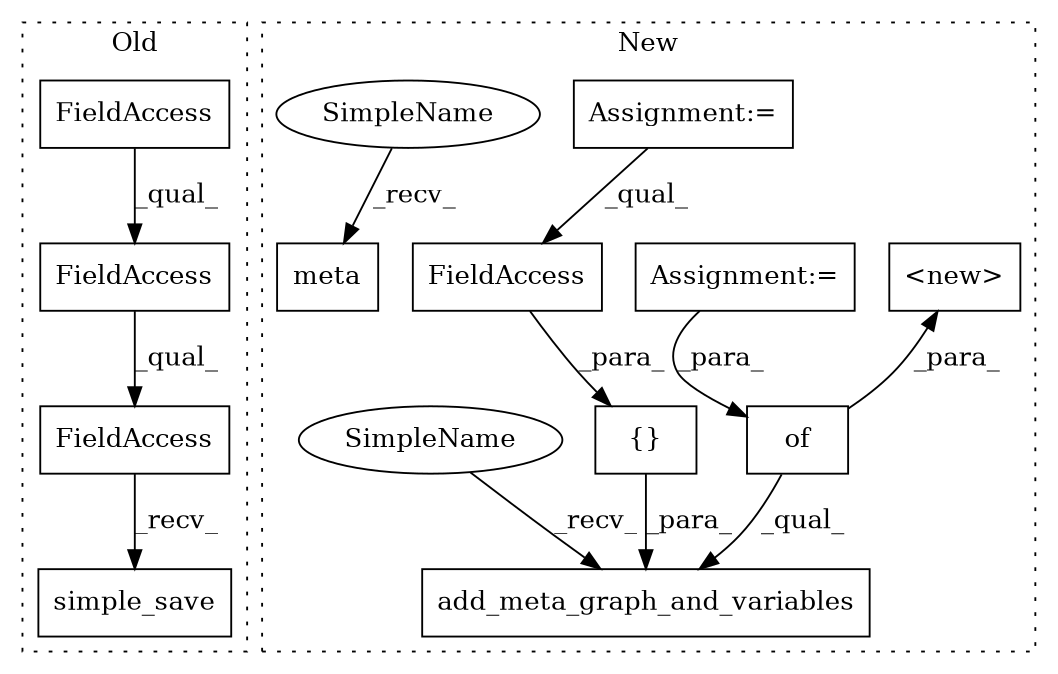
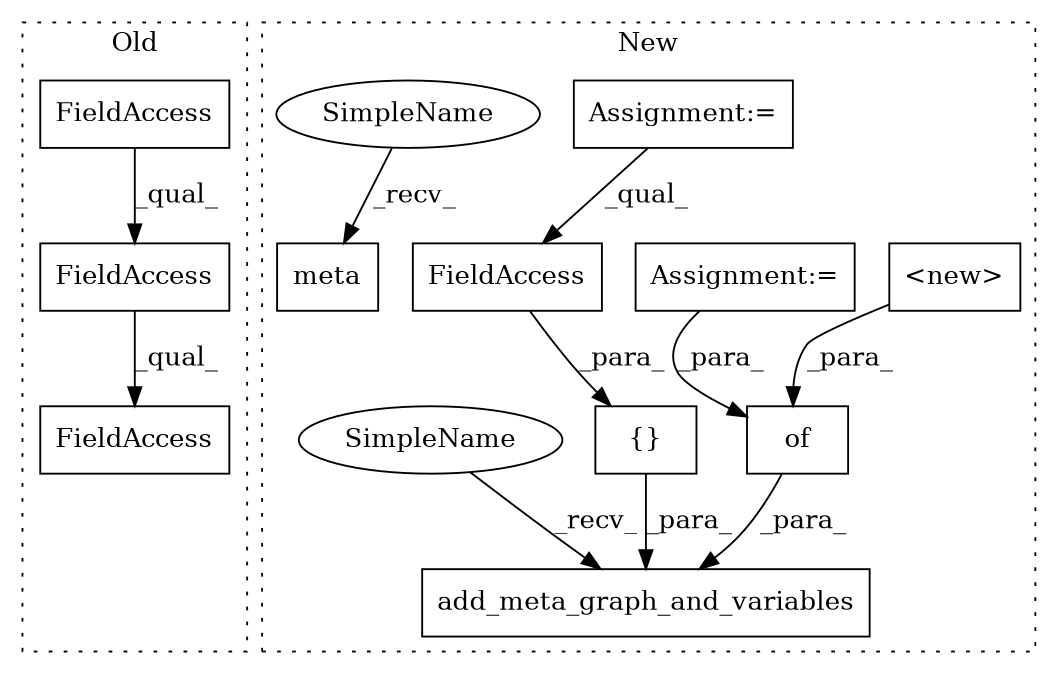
  digraph {
    node [a=32 l=7 s=2436 shape=box]
-   n1 [l="12,1" label=simple_save s="2492,2586"]
    n2 [a=22 l=55 label=FieldAccess]
    n3 [a=22 l=49 label=FieldAccess]
    n4 [a=22 l=37 label=FieldAccess]
    n5 [a=14 l=59 label="<new>" s=3147]
    n6 [l="29,1" label=add_meta_graph_and_variables s="3073,3217"]
    n7 [a=4 l="1,1" label="{}" s="3116,3138"]
    n8 [a=22 l=21 label=FieldAccess s=3117]
    n9 [l="3,1" label=of s="3144,3216"]
    n10 [l=6 label=meta s=3234]
    n11 [a=7 l=1 label="Assignment:=" s=2907]
    n12 [a=7 l=13 label="Assignment:=" s=2717]
    n13 [a=42 label=SimpleName s=3065 shape=ellipse]
    n14 [a=42 label=SimpleName s=3226 shape=ellipse]
    subgraph cluster_1 {
      label=Old
      style=dotted
-     n1
      n2
      n3
      n4
    }
    subgraph cluster_2 {
      label=New
      style=dotted
      n5
      n6
      n7
      n8
      n9
      n10
      n11
      n12
      n13
      n14
    }
-   n2 -> n1 [label=_recv_]
    n3 -> n2 [label=_qual_]
    n4 -> n3 [label=_qual_]
-   n9 -> n5 [label=_para_]
+   n5 -> n9 [label=_para_]
    n7 -> n6 [label=_para_]
    n8 -> n7 [label=_para_]
-   n9 -> n6 [label=_qual_]
+   n9 -> n6 [label=_para_]
    n11 -> n9 [label=_para_]
    n12 -> n8 [label=_qual_]
    n13 -> n6 [label=_recv_]
    n14 -> n10 [label=_recv_]
  }
